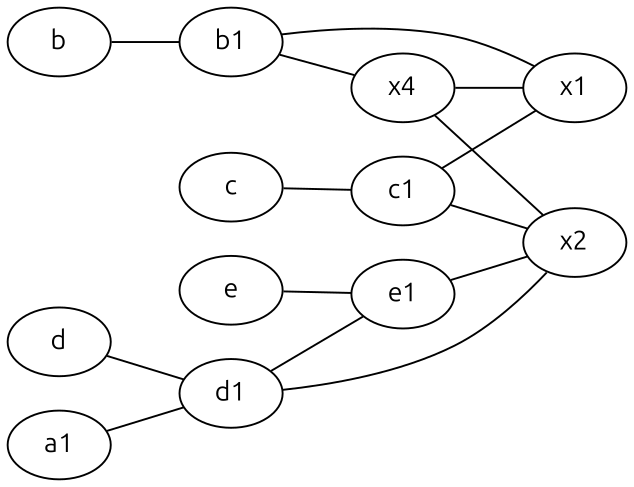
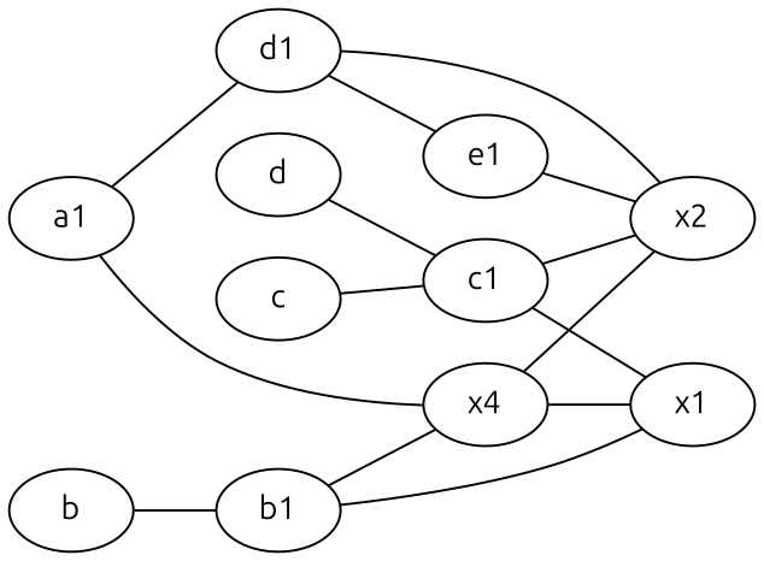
  graph {
    fontname=Ubuntu
    rankdir=LR
    node [fontname=Ubuntu labelfontsize=50]
    edge [fontname=Ubuntu]
    c
    c1
    x1
    x2
    b1
    n6 [label=x4]
    a1
    d1
    e1
    b
-   e
    d
    c -- c1
    c1 -- x1
    c1 -- x2
    b1 -- x1
    b1 -- n6
    n6 -- x1
    n6 -- x2
+   a1 -- n6
    a1 -- d1
    d1 -- x2
    d1 -- e1
    e1 -- x2
    b -- b1
-   e -- e1
-   d -- d1
+   d -- c1
  }
